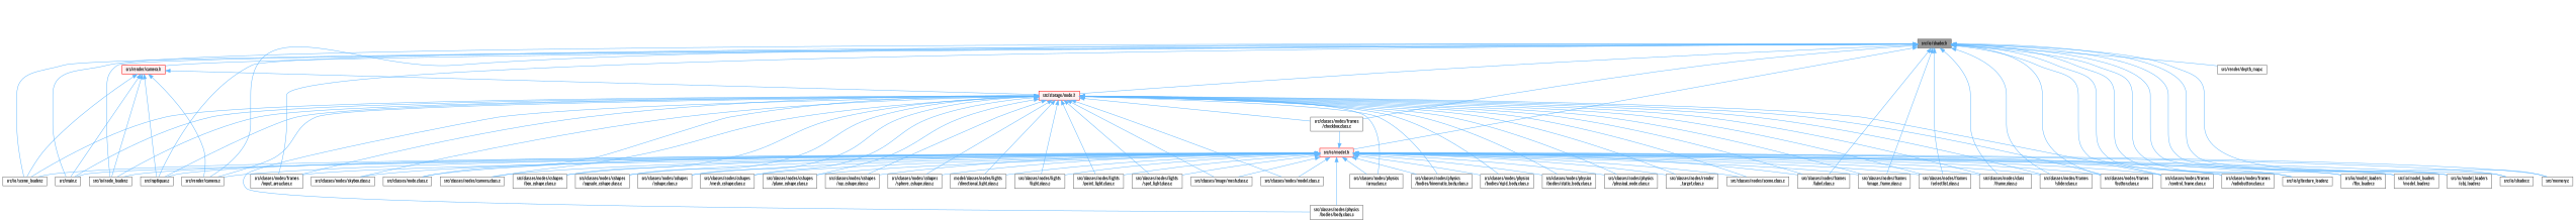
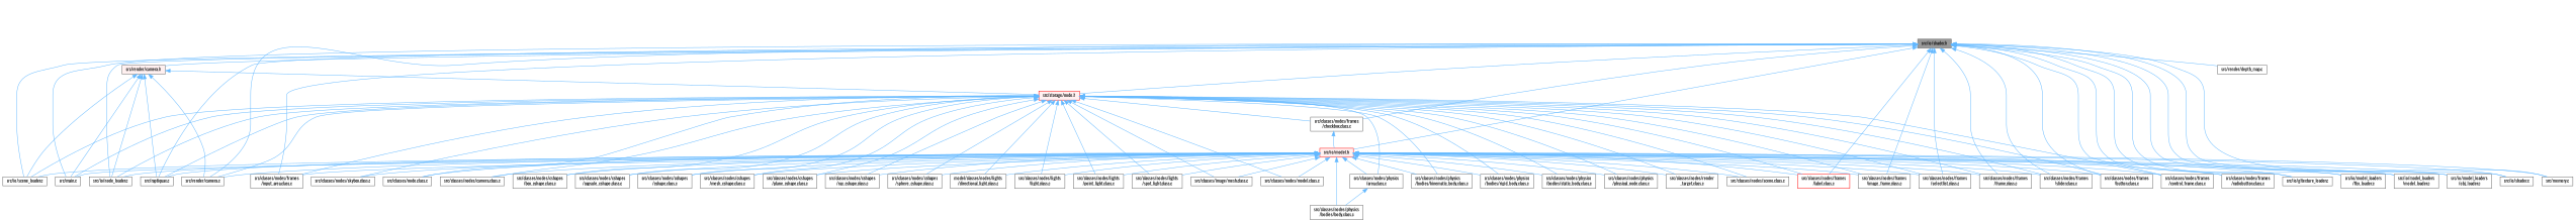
  digraph {
    fontname=Oswald
    node [color=grey40 fillcolor=white fontname=Oswald fontsize=10 shape=box style=filled]
    edge [color=steelblue1 dir=back fontname=Oswald fontsize=10 labelfontname=Helvetica labelfontsize=10 style=solid]
    n1 [color=gray40 fillcolor=grey60 fontcolor=black height=0.2 label="src/io/shader.h" width=0.4]
    n2 [height=0.2 label="src/classes/nodes/frames\l/button.class.c" width=0.4]
    n3 [height=0.2 label="src/classes/nodes/frames\l/checkbox.class.c" width=0.4]
    n4 [height=0.2 label="src/classes/nodes/frames\l/control_frame.class.c" width=0.4]
-   n5 [height=0.2 label="src/classes/nodes/class\l/frame.class.c" width=0.4]
+   n5 [height=0.2 label="src/classes/nodes/frames\l/frame.class.c" width=0.4]
    n6 [height=0.2 label="src/classes/nodes/frames\l/image_frame.class.c" width=0.4]
    n7 [height=0.2 label="src/classes/nodes/frames\l/input_area.class.c" width=0.4]
-   n8 [height=0.2 label="src/classes/nodes/frames\l/label.class.c" width=0.4]
+   n8 [color=red height=0.2 label="src/classes/nodes/frames\l/label.class.c" width=0.4]
    n9 [height=0.2 label="src/classes/nodes/frames\l/radiobutton.class.c" width=0.4]
    n10 [height=0.2 label="src/classes/nodes/frames\l/selectlist.class.c" width=0.4]
    n11 [height=0.2 label="src/classes/nodes/frames\l/slider.class.c" width=0.4]
    n12 [height=0.2 label="src/io/gltexture_loader.c" width=0.4]
    n13 [color=red fillcolor="#FFF0F0" height=0.2 label="src/io/model.h" width=0.4]
    n14 [height=0.2 label="src/io/model_loaders\l/fbx_loader.c" width=0.4]
    n15 [height=0.2 label="src/io/model_loaders\l/model_loader.c" width=0.4]
    n16 [height=0.2 label="src/io/model_loaders\l/obj_loader.c" width=0.4]
    n17 [height=0.2 label="src/io/node_loader.c" width=0.4]
    n18 [height=0.2 label="src/io/scene_loader.c" width=0.4]
    n19 [height=0.2 label="src/io/shader.c" width=0.4]
    n20 [height=0.2 label="src/main.c" width=0.4]
    n21 [height=0.2 label="src/memory.c" width=0.4]
    n22 [height=0.2 label="src/raptiquax.c" width=0.4]
    n23 [height=0.2 label="src/render/camera.c" width=0.4]
-   n24 [color=red fillcolor="#FFF0F0" height=0.2 label="src/render/camera.h" width=0.4]
+   n24 [fillcolor="#FFF0F0" height=0.2 label="src/render/camera.h" width=0.4]
    n25 [color=red fillcolor="#FFF0F0" height=0.2 label="src/storage/node.h" width=0.4]
    n26 [height=0.2 label="src/render/depth_map.c" width=0.4]
    n27 [height=0.2 label="src/classes/node.class.c" width=0.4]
    n28 [height=0.2 label="src/classes/nodes/camera.class.c" width=0.4]
    n29 [height=0.2 label="src/classes/nodes/cshapes\l/box_cshape.class.c" width=0.4]
    n30 [height=0.2 label="src/classes/nodes/cshapes\l/capsule_cshape.class.c" width=0.4]
    n31 [height=0.2 label="src/classes/nodes/cshapes\l/cshape.class.c" width=0.4]
    n32 [height=0.2 label="src/classes/nodes/cshapes\l/mesh_cshape.class.c" width=0.4]
    n33 [height=0.2 label="src/classes/nodes/cshapes\l/plane_cshape.class.c" width=0.4]
    n34 [height=0.2 label="src/classes/nodes/cshapes\l/ray_cshape.class.c" width=0.4]
    n35 [height=0.2 label="src/classes/nodes/cshapes\l/sphere_cshape.class.c" width=0.4]
    n36 [height=0.2 label="model/classes/nodes/lights\l/directional_light.class.c" width=0.4]
    n37 [height=0.2 label="src/classes/nodes/lights\l/light.class.c" width=0.4]
    n38 [height=0.2 label="src/classes/nodes/lights\l/point_light.class.c" width=0.4]
    n39 [height=0.2 label="src/classes/nodes/lights\l/spot_light.class.c" width=0.4]
    n40 [height=0.2 label="src/classes/image/mesh.class.c" width=0.4]
    n41 [height=0.2 label="src/classes/nodes/model.class.c" width=0.4]
    n42 [height=0.2 label="src/classes/nodes/physics\l/area.class.c" width=0.4]
    n43 [height=0.2 label="src/classes/nodes/physics\l/bodies/body.class.c" width=0.4]
    n44 [height=0.2 label="src/classes/nodes/physics\l/bodies/kinematic_body.class.c" width=0.4]
    n45 [height=0.2 label="src/classes/nodes/physics\l/bodies/rigid_body.class.c" width=0.4]
    n46 [height=0.2 label="src/classes/nodes/physics\l/bodies/static_body.class.c" width=0.4]
    n47 [height=0.2 label="src/classes/nodes/physics\l/physical_node.class.c" width=0.4]
    n48 [height=0.2 label="src/classes/nodes/render\l_target.class.c" width=0.4]
    n49 [height=0.2 label="src/classes/nodes/scene.class.c" width=0.4]
    n50 [height=0.2 label="src/classes/nodes/skybox.class.c" width=0.4]
    n1 -> n2
    n1 -> n3
    n1 -> n4
    n1 -> n5
    n1 -> n6
    n1 -> n7
    n1 -> n8
    n1 -> n9
    n1 -> n10
    n1 -> n11
    n1 -> n12
    n1 -> n13
    n1 -> n14
    n1 -> n15
    n1 -> n16
    n1 -> n17
    n1 -> n18
    n1 -> n19
    n1 -> n20
    n1 -> n21
    n1 -> n22
    n1 -> n23
    n1 -> n24
    n1 -> n25
    n1 -> n26
    n13 -> n2
-   n13 -> n3
+   n3 -> n13
    n13 -> n4
    n13 -> n5
    n13 -> n6
    n13 -> n7
    n13 -> n8
    n13 -> n9
    n13 -> n10
    n13 -> n11
    n13 -> n12
    n13 -> n14
    n13 -> n15
    n13 -> n16
    n13 -> n17
    n13 -> n18
    n13 -> n19
    n13 -> n20
    n13 -> n21
    n13 -> n22
    n13 -> n23
    n13 -> n27
    n13 -> n28
    n13 -> n29
    n13 -> n30
    n13 -> n31
    n13 -> n32
    n13 -> n33
    n13 -> n34
    n13 -> n35
    n13 -> n36
    n13 -> n37
    n13 -> n38
    n13 -> n39
    n13 -> n40
    n13 -> n41
    n13 -> n42
    n13 -> n43
    n13 -> n44
    n13 -> n45
    n13 -> n46
    n13 -> n47
    n13 -> n48
    n13 -> n49
    n13 -> n50
    n24 -> n17
    n24 -> n18
    n24 -> n20
    n24 -> n22
    n24 -> n23
    n24 -> n25
    n25 -> n2
    n25 -> n3
    n25 -> n4
    n25 -> n5
    n25 -> n6
    n25 -> n7
    n25 -> n8
    n25 -> n10
    n25 -> n11
    n25 -> n17
    n25 -> n18
    n25 -> n20
    n25 -> n22
    n25 -> n23
    n25 -> n27
    n25 -> n28
    n25 -> n29
    n25 -> n30
    n25 -> n31
    n25 -> n32
    n25 -> n33
    n25 -> n34
    n25 -> n35
    n25 -> n36
    n25 -> n37
    n25 -> n38
    n25 -> n39
    n25 -> n40
    n25 -> n41
    n25 -> n42
-   n25 -> n43
+   n42 -> n43
    n25 -> n44
    n25 -> n45
    n25 -> n46
    n25 -> n47
    n25 -> n48
    n25 -> n49
    n25 -> n50
  }
